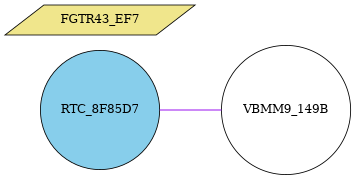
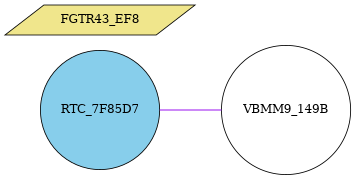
  strict graph {
    rankdir=LR
    fontname="DejaVu Serif"
    node [style=filled shape=circle fontname="DejaVu Serif"]
-   n1 [label=RTC_8F85D7 fillcolor=skyblue]
+   n1 [label=RTC_7F85D7 fillcolor=skyblue]
    n2 [label=VBMM9_149B fillcolor=white]
-   n3 [label=FGTR43_EF7 fillcolor=khaki shape=parallelogram]
+   n3 [label=FGTR43_EF8 fillcolor=khaki shape=parallelogram]
    n1 -- n2 [penwidth=1.3485477178423235 color=purple fontname="DejaVu Serif"]
  }
